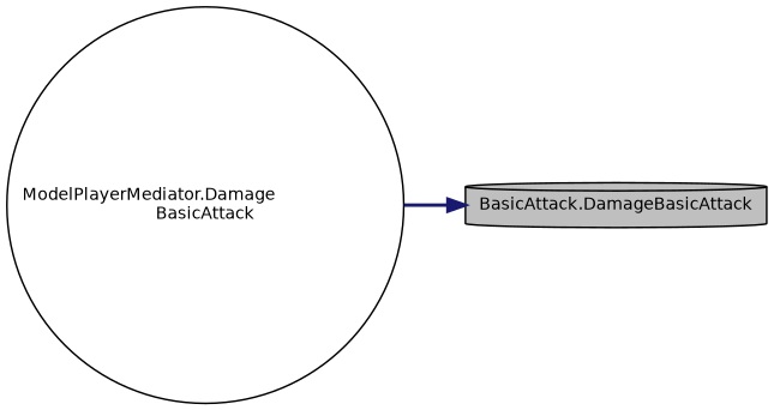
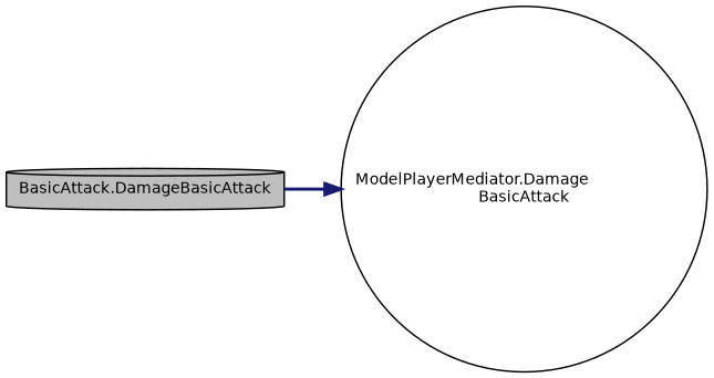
  digraph {
    rankdir=RL
    node [color=black fontname=Helvetica fontsize=10 style=filled]
    n1 [fillcolor=grey75 fontcolor=black height=0.2 label="BasicAttack.DamageBasicAttack" shape=cylinder width=0.4]
    n2 [fillcolor=white height=0.2 label="ModelPlayerMediator.Damage\lBasicAttack" shape=circle width=0.4]
-   n1 -> n2 [color=midnightblue dir=back fontname=Helvetica fontsize=10 labelfontname=Helvetica labelfontsize=10 style=bold]
+   n2 -> n1 [color=midnightblue dir=back fontname=Helvetica fontsize=10 labelfontname=Helvetica labelfontsize=10 style=bold]
  }
